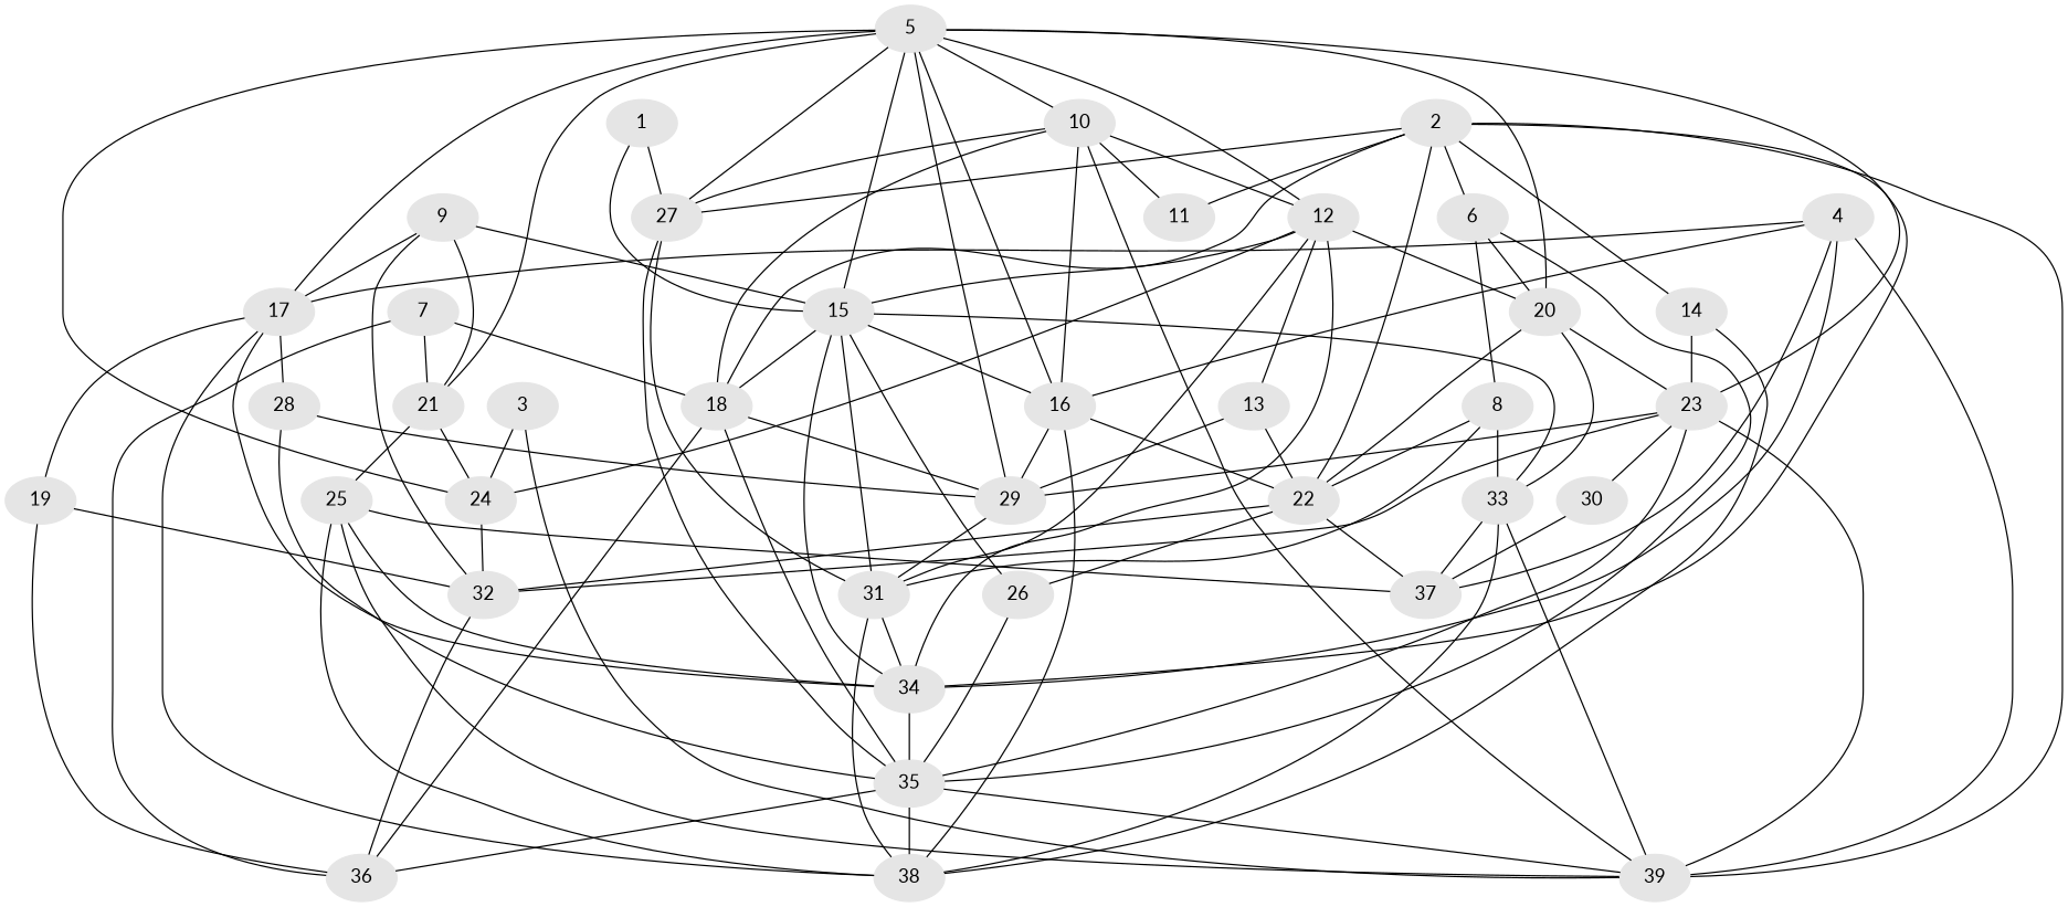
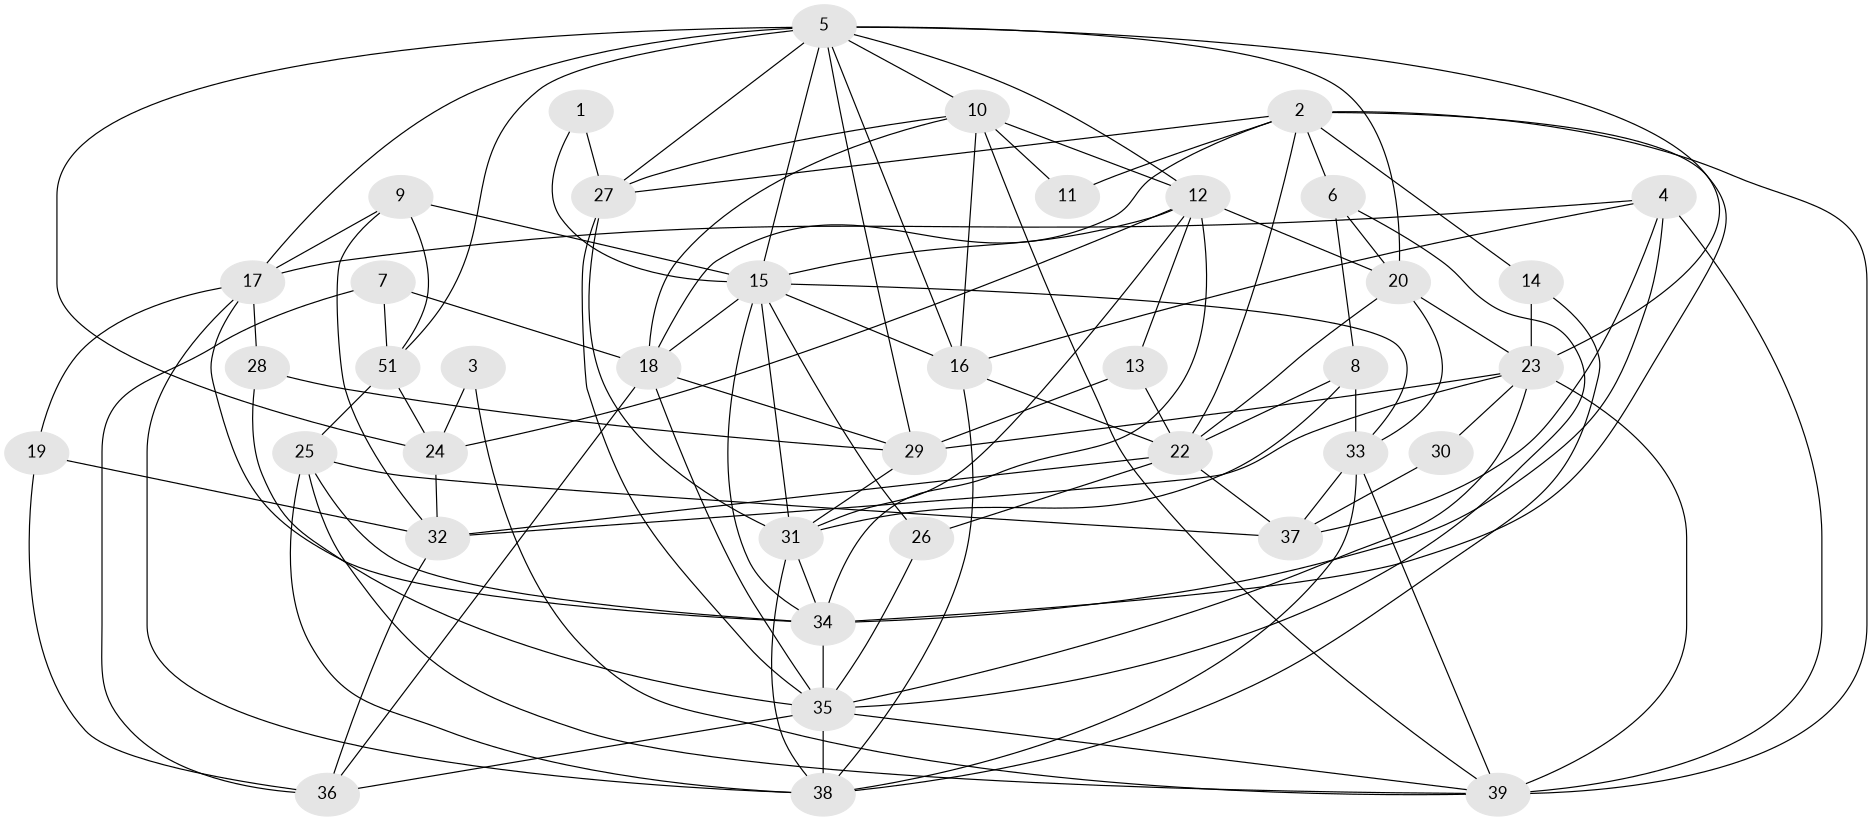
  graph {
    fontname=Lato
    node [color=gray90 fontname=Lato style=filled]
    edge [fontname=Lato weight=1.0]
    1
    15
    27
    18
    34
    16
    31
    33
    26
    35
    2
    6
    11
    14
    22
    39
    20
    8
    23
    38
    36
    29
    37
    32
    3
    24
    4
    17
    19
    28
    5
    10
    12
-   21
+   21 [label=51]
    13
    25
    30
    7
    9
    1 -- 15
    1 -- 27
    15 -- 18
    15 -- 34
    15 -- 16
    15 -- 31
    15 -- 33
    15 -- 26
    27 -- 31
    27 -- 35
    18 -- 35
    18 -- 36
    18 -- 29
    34 -- 35
    16 -- 22
    16 -- 38
-   16 -- 29
    31 -- 34
    31 -- 38
    33 -- 39
    33 -- 38
    33 -- 37
    26 -- 35
    35 -- 39
    35 -- 38
    35 -- 36
    2 -- 27
    2 -- 18
    2 -- 34
    2 -- 6
    2 -- 11
    2 -- 14
    2 -- 22
    2 -- 39
    6 -- 35
    6 -- 20
    6 -- 8
    14 -- 23
    14 -- 38
    22 -- 26
    22 -- 37
    22 -- 32
    20 -- 33
    20 -- 22
    20 -- 23
    8 -- 31
    8 -- 33
    8 -- 22
    23 -- 35
    23 -- 39
    23 -- 29
    23 -- 32
    23 -- 30
    29 -- 31
    32 -- 36
    3 -- 39
    3 -- 24
    24 -- 32
    4 -- 34 [weight=2.0]
    4 -- 16
    4 -- 39
    4 -- 37
    4 -- 17
    17 -- 34
    17 -- 38
    17 -- 19
    17 -- 28
    19 -- 36
    19 -- 32
    28 -- 35
    28 -- 29
    5 -- 15
    5 -- 27
    5 -- 16
    5 -- 20
    5 -- 23
    5 -- 29
    5 -- 24
    5 -- 17
    5 -- 10
    5 -- 12
    5 -- 21
    10 -- 27
    10 -- 18
    10 -- 16
    10 -- 11
    10 -- 39
    10 -- 12
    12 -- 15
    12 -- 34
    12 -- 31
    12 -- 20
    12 -- 24
    12 -- 13
    21 -- 24
    21 -- 25
    13 -- 22
    13 -- 29
    25 -- 34
    25 -- 39
    25 -- 38
    25 -- 37
    30 -- 37
    7 -- 18
    7 -- 36
    7 -- 21
    9 -- 15
    9 -- 32
    9 -- 17
    9 -- 21
  }
